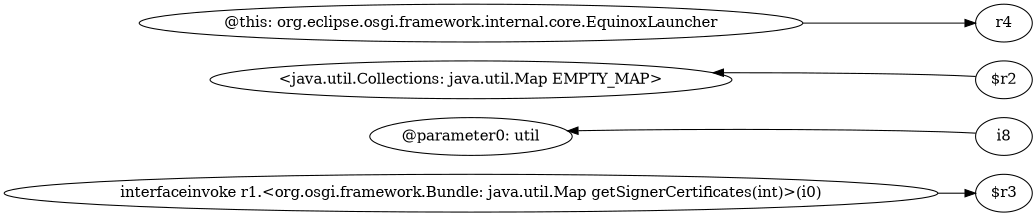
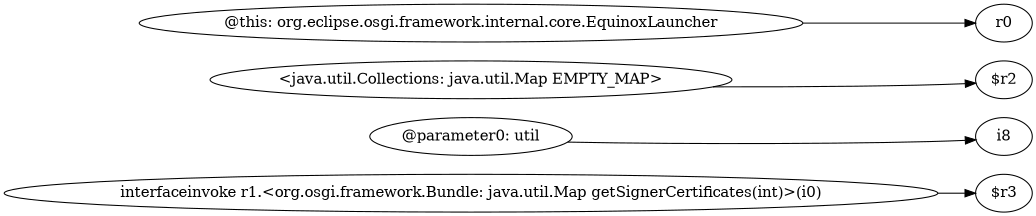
  digraph {
    rankdir=LR
    n1 [label="interfaceinvoke r1.<org.osgi.framework.Bundle: java.util.Map getSignerCertificates(int)>(i0)"]
    n2 [label="$r3"]
    n3 [label="@parameter0: util"]
    n4 [label=i8]
    n5 [label="<java.util.Collections: java.util.Map EMPTY_MAP>"]
    n6 [label="$r2"]
    n7 [label="@this: org.eclipse.osgi.framework.internal.core.EquinoxLauncher"]
-   n8 [label=r4]
+   n8 [label=r0]
    n1 -> n2
-   n4 -> n3
-   n6 -> n5
+   n3 -> n4
+   n5 -> n6
    n7 -> n8
  }
